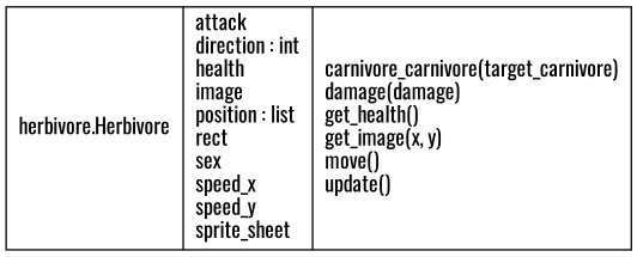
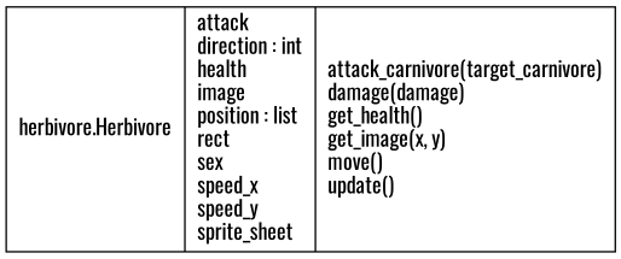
  digraph {
    rankdir=LR
    fontname=Oswald
-   n1 [color=black fontcolor=black label="{herbivore.Herbivore|attack\ldirection : int\lhealth\limage\lposition : list\lrect\lsex\lspeed_x\lspeed_y\lsprite_sheet\l|carnivore_carnivore(target_carnivore)\ldamage(damage)\lget_health()\lget_image(x, y)\lmove()\lupdate()\l}" shape=record style=solid fontname=Oswald]
+   n1 [color=black fontcolor=black label="{herbivore.Herbivore|attack\ldirection : int\lhealth\limage\lposition : list\lrect\lsex\lspeed_x\lspeed_y\lsprite_sheet\l|attack_carnivore(target_carnivore)\ldamage(damage)\lget_health()\lget_image(x, y)\lmove()\lupdate()\l}" shape=record style=solid fontname=Oswald]
  }
